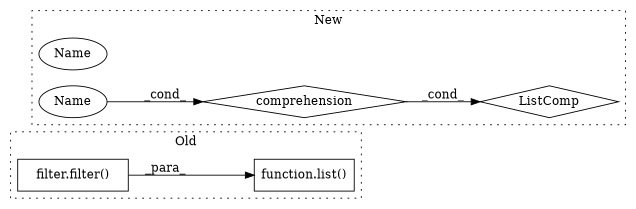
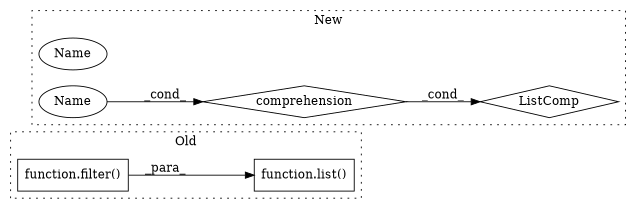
  digraph {
    rankdir=LR
    node [a=75 l=1 s=7806 shape=box]
-   n1 [l="7,1" label="filter.filter()" s="7327,7381"]
+   n1 [l="7,1" label="function.filter()" s="7327,7381"]
    n2 [l="5,1" label="function.list()" s="7322,7382"]
    n3 [a=106 l=68 label=ListComp s=7805 shape=diamond]
    n4 [a=45 l=3 label=comprehension s=7808 shape=diamond]
    n5 [a=87 label=Name shape=ellipse]
    n6 [a=87 label=Name shape=ellipse]
    subgraph cluster_1 {
      label=Old
      style=dotted
      n1
      n2
    }
    subgraph cluster_2 {
      label=New
      style=dotted
      n3
      n4
      n5
      n6
    }
    n1 -> n2 [label=_para_]
    n4 -> n3 [label=_cond_]
    n6 -> n4 [label=_cond_]
  }
